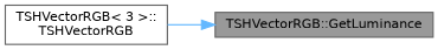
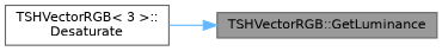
  digraph {
    rankdir=RL
    node [fontname=Helvetica fontsize=10 shape=box style=filled]
    n1 [color=gray40 fillcolor=grey60 fontcolor=black height=0.2 label="TSHVectorRGB::GetLuminance" width=0.4]
-   n2 [color=grey40 fillcolor=white height=0.2 label="TSHVectorRGB\< 3 \>::\lTSHVectorRGB" width=0.4]
+   n2 [color=grey40 fillcolor=white height=0.2 label="TSHVectorRGB\< 3 \>::\lDesaturate" width=0.4]
    n1 -> n2 [color=steelblue1 dir=back fontname=Helvetica fontsize=10 labelfontname=Helvetica labelfontsize=10 style=solid]
  }
